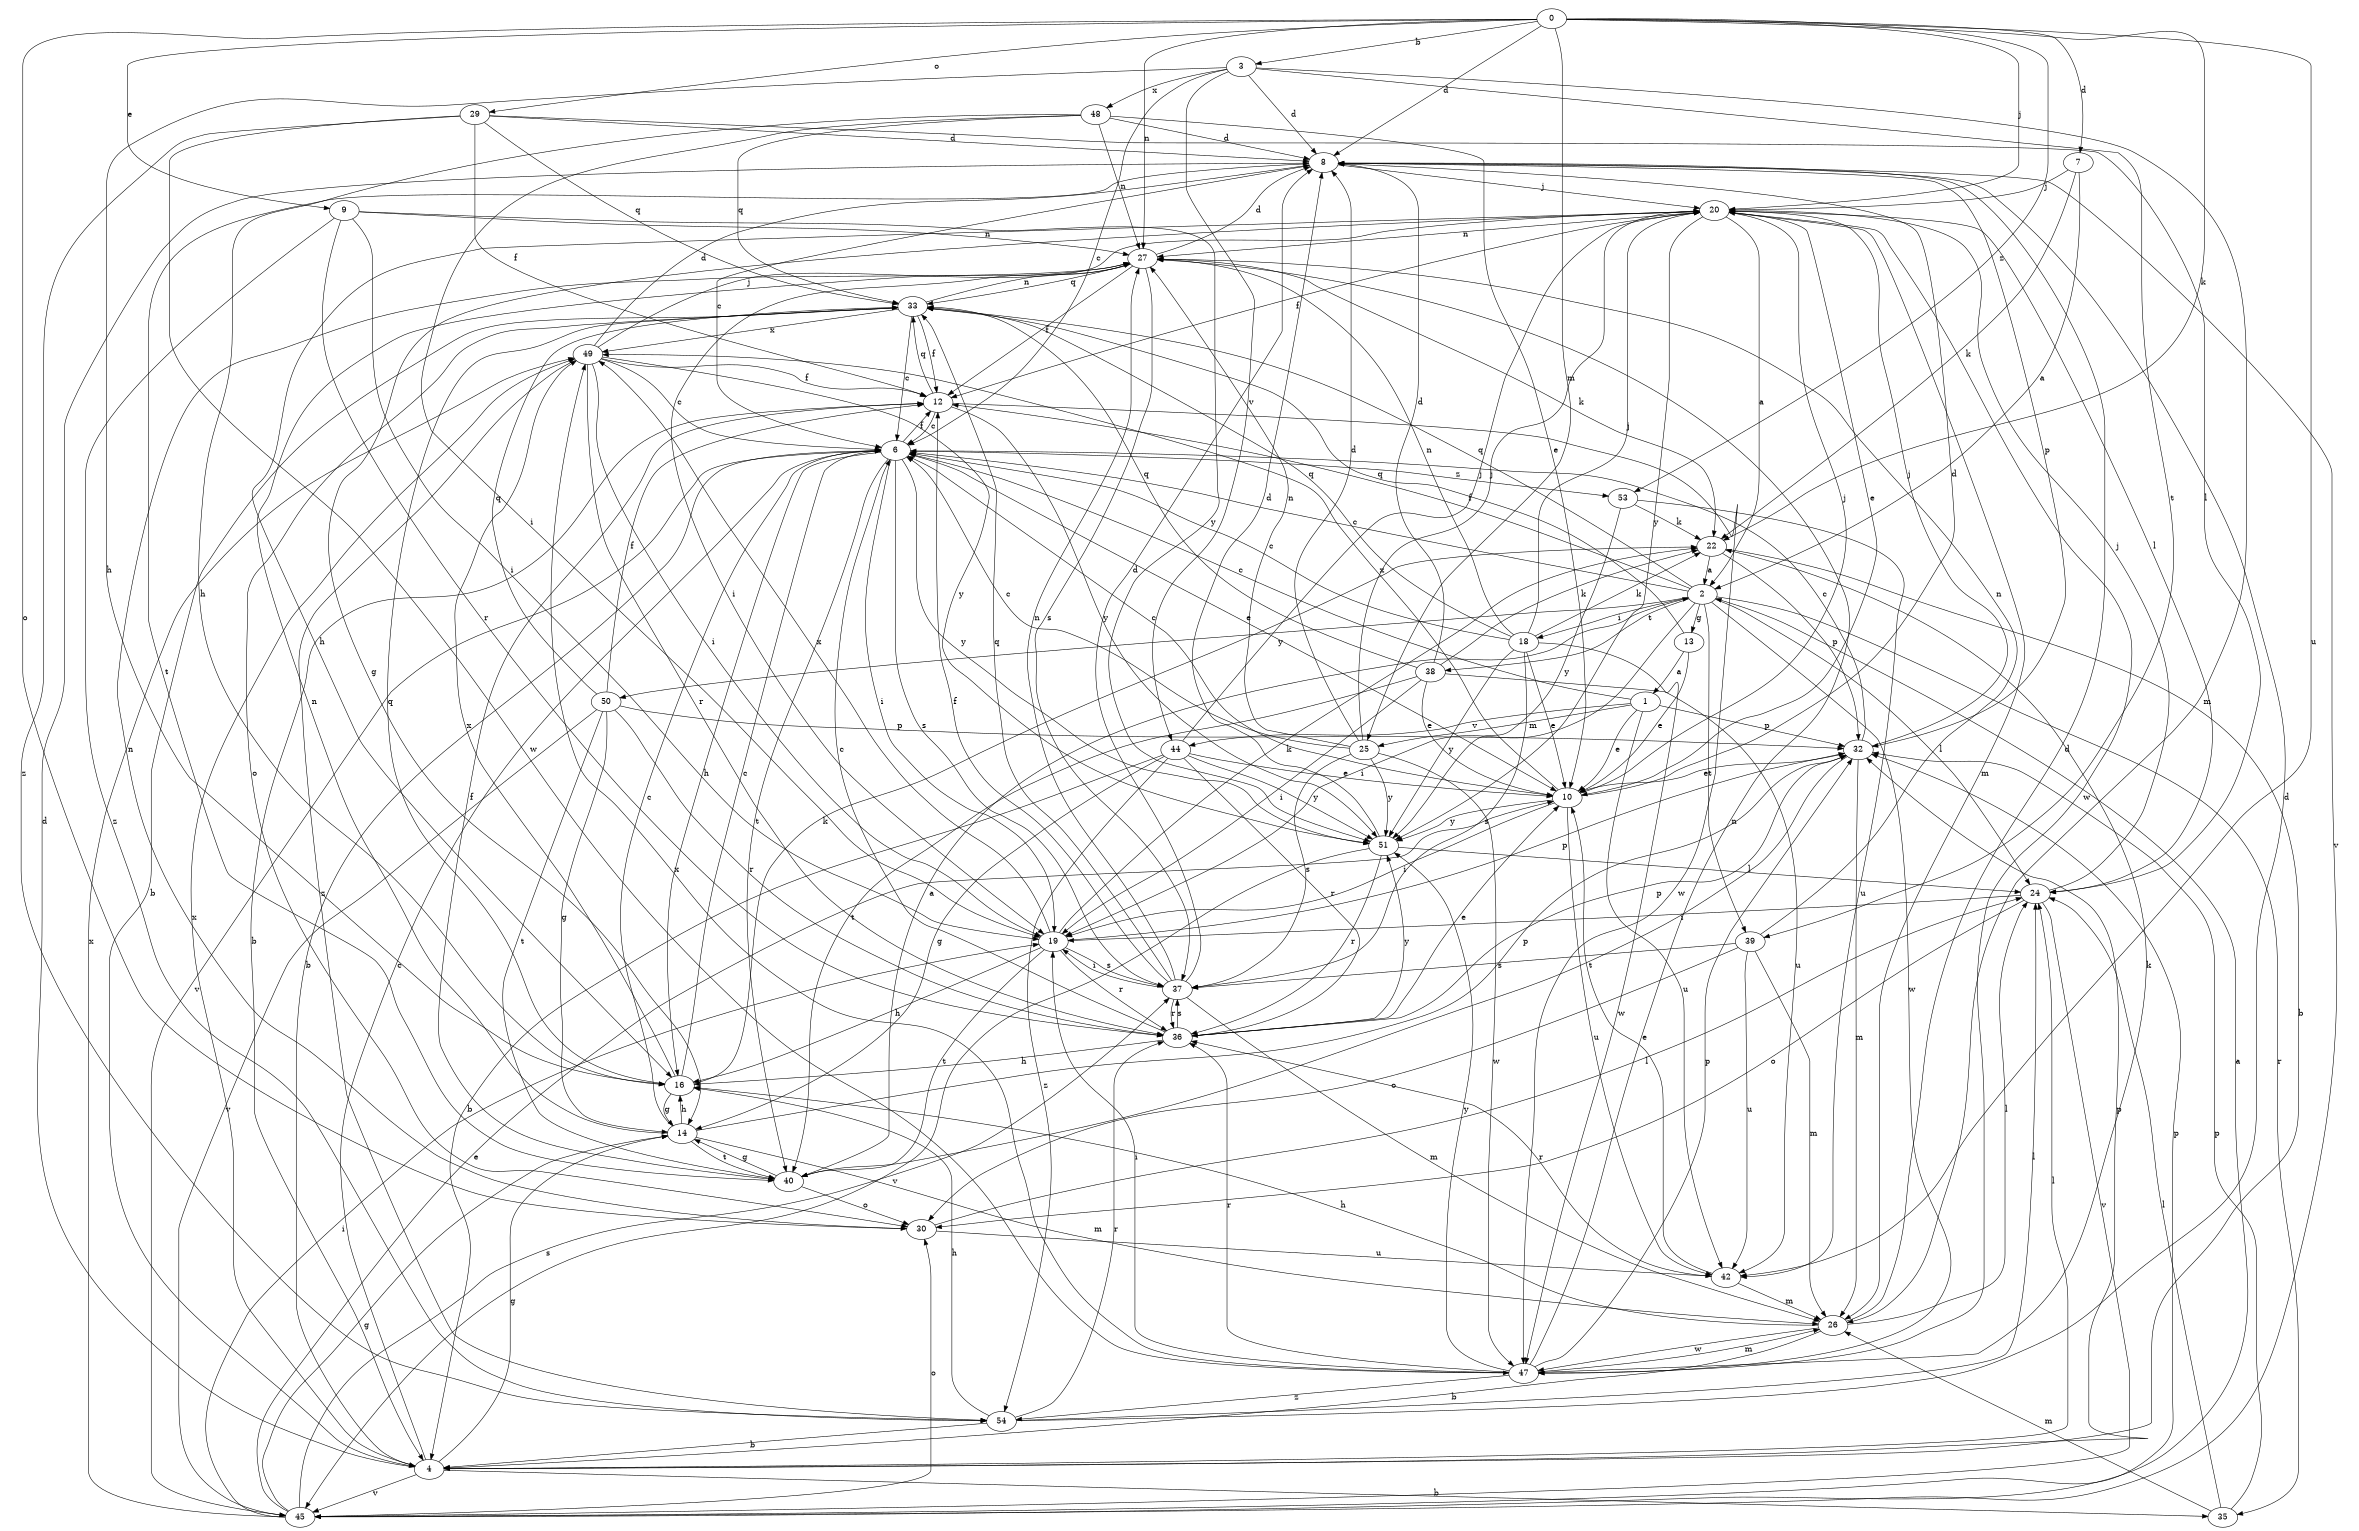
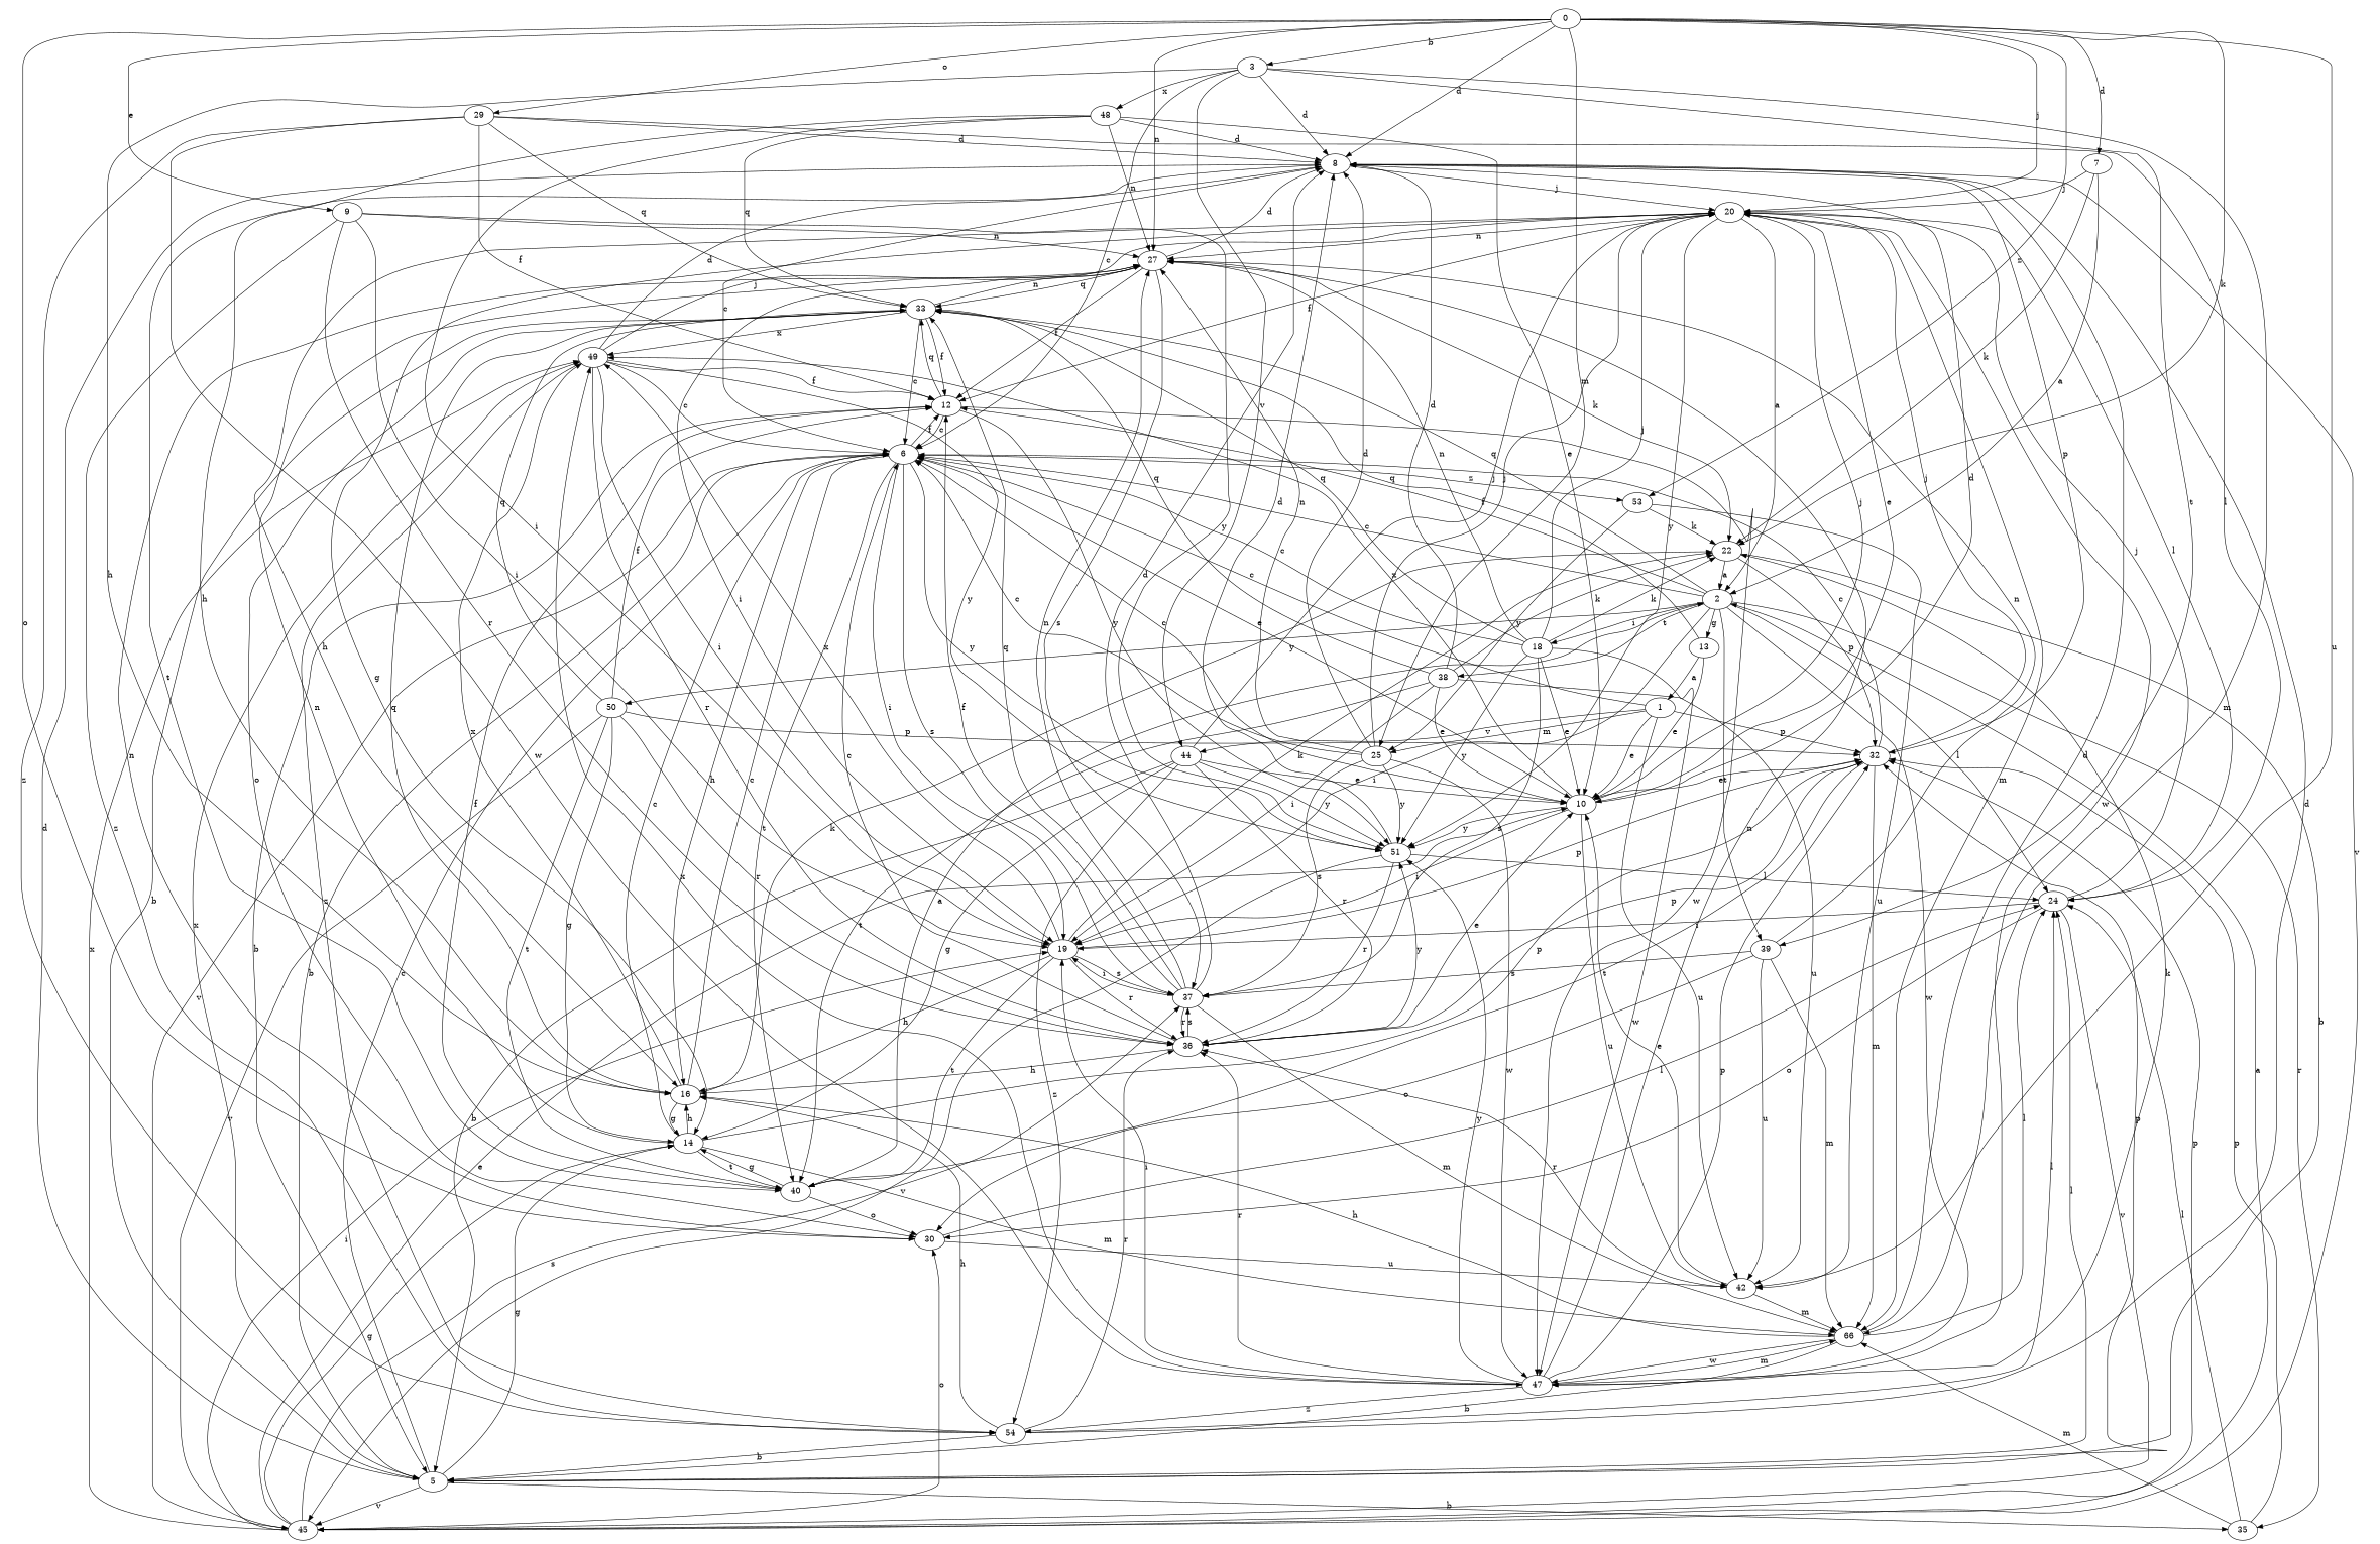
  strict digraph {
    0
    3
    7
    8
    9
    20
    22
    25
    27
    29
    30
    42
    53
    6
    44
    39
    16
-   26
+   26 [label=66]
    48
    2
    32
    45
    40
    19
    51
    36
    54
    10
    12
    24
    47
    14
-   5 [label=4]
+   5
    37
    33
    1
    49
    13
    18
    35
    38
    50
    0 -> 3 [label=b]
    0 -> 7 [label=d]
    0 -> 8 [label=d]
    0 -> 9 [label=e]
    0 -> 20 [label=j]
    0 -> 22 [label=k]
    0 -> 25 [label=m]
    0 -> 27 [label=n]
    0 -> 29 [label=o]
    0 -> 30 [label=o]
    0 -> 42 [label=u]
    0 -> 53 [label=z]
    3 -> 8 [label=d]
    3 -> 6 [label=c]
    3 -> 44 [label=v]
    3 -> 39 [label=t]
    3 -> 16 [label=h]
    3 -> 26 [label=m]
    3 -> 48 [label=x]
    7 -> 20 [label=j]
    7 -> 22 [label=k]
    7 -> 2 [label=a]
    8 -> 20 [label=j]
    8 -> 6 [label=c]
    8 -> 32 [label=p]
    8 -> 45 [label=v]
    8 -> 40 [label=t]
    9 -> 27 [label=n]
    9 -> 19 [label=i]
    9 -> 51 [label=y]
    9 -> 36 [label=r]
    9 -> 54 [label=z]
    20 -> 27 [label=n]
    20 -> 16 [label=h]
    20 -> 26 [label=m]
    20 -> 2 [label=a]
    20 -> 51 [label=y]
    20 -> 10 [label=e]
    20 -> 12 [label=f]
    20 -> 24 [label=l]
    20 -> 47 [label=w]
    20 -> 14 [label=g]
    22 -> 2 [label=a]
    22 -> 32 [label=p]
    22 -> 5 [label=b]
    25 -> 8 [label=d]
    25 -> 20 [label=j]
    25 -> 27 [label=n]
    25 -> 6 [label=c]
    25 -> 51 [label=y]
    25 -> 47 [label=w]
    25 -> 37 [label=s]
    27 -> 8 [label=d]
    27 -> 22 [label=k]
    27 -> 19 [label=i]
    27 -> 12 [label=f]
    27 -> 37 [label=s]
    27 -> 33 [label=q]
    29 -> 8 [label=d]
    29 -> 54 [label=z]
    29 -> 12 [label=f]
    29 -> 24 [label=l]
    29 -> 47 [label=w]
    29 -> 33 [label=q]
    30 -> 27 [label=n]
    30 -> 42 [label=u]
    30 -> 24 [label=l]
    42 -> 26 [label=m]
    42 -> 36 [label=r]
    42 -> 10 [label=e]
    53 -> 22 [label=k]
    53 -> 42 [label=u]
-   53 -> 51 [label=y]
+   53 -> 25 [label=y]
    6 -> 53 [label=z]
    6 -> 16 [label=h]
    6 -> 45 [label=v]
    6 -> 40 [label=t]
    6 -> 19 [label=i]
    6 -> 51 [label=y]
    6 -> 10 [label=e]
    6 -> 12 [label=f]
    6 -> 5 [label=b]
    6 -> 37 [label=s]
    44 -> 20 [label=j]
    44 -> 51 [label=y]
    44 -> 36 [label=r]
    44 -> 54 [label=z]
    44 -> 10 [label=e]
    44 -> 14 [label=g]
    44 -> 5 [label=b]
    39 -> 27 [label=n]
    39 -> 30 [label=o]
    39 -> 42 [label=u]
    39 -> 26 [label=m]
    39 -> 37 [label=s]
    16 -> 22 [label=k]
    16 -> 6 [label=c]
    16 -> 14 [label=g]
    16 -> 33 [label=q]
    16 -> 49 [label=x]
    26 -> 8 [label=d]
    26 -> 16 [label=h]
    26 -> 24 [label=l]
    26 -> 47 [label=w]
    26 -> 5 [label=b]
    48 -> 8 [label=d]
    48 -> 27 [label=n]
    48 -> 16 [label=h]
    48 -> 19 [label=i]
    48 -> 10 [label=e]
    48 -> 33 [label=q]
    2 -> 6 [label=c]
    2 -> 39 [label=t]
    2 -> 19 [label=i]
    2 -> 12 [label=f]
    2 -> 24 [label=l]
    2 -> 47 [label=w]
    2 -> 33 [label=q]
    2 -> 13 [label=g]
    2 -> 18 [label=i]
    2 -> 35 [label=r]
    2 -> 38 [label=t]
    2 -> 50 [label=y]
    32 -> 20 [label=j]
    32 -> 6 [label=c]
    32 -> 26 [label=m]
    32 -> 40 [label=t]
    32 -> 10 [label=e]
    45 -> 30 [label=o]
    45 -> 2 [label=a]
    45 -> 32 [label=p]
    45 -> 19 [label=i]
    45 -> 10 [label=e]
    45 -> 14 [label=g]
    45 -> 37 [label=s]
    45 -> 49 [label=x]
    40 -> 30 [label=o]
    40 -> 2 [label=a]
    40 -> 12 [label=f]
    40 -> 14 [label=g]
    19 -> 22 [label=k]
    19 -> 16 [label=h]
    19 -> 32 [label=p]
    19 -> 40 [label=t]
    19 -> 36 [label=r]
    19 -> 37 [label=s]
    19 -> 49 [label=x]
    51 -> 8 [label=d]
    51 -> 45 [label=v]
    51 -> 36 [label=r]
    51 -> 24 [label=l]
    36 -> 6 [label=c]
    36 -> 16 [label=h]
    36 -> 32 [label=p]
    36 -> 51 [label=y]
    36 -> 10 [label=e]
    36 -> 37 [label=s]
    54 -> 8 [label=d]
    54 -> 16 [label=h]
    54 -> 36 [label=r]
    54 -> 24 [label=l]
    54 -> 5 [label=b]
    10 -> 8 [label=d]
    10 -> 20 [label=j]
    10 -> 42 [label=u]
    10 -> 6 [label=c]
    10 -> 19 [label=i]
    10 -> 51 [label=y]
    10 -> 49 [label=x]
    12 -> 6 [label=c]
    12 -> 51 [label=y]
    12 -> 47 [label=w]
    12 -> 5 [label=b]
    12 -> 33 [label=q]
    24 -> 20 [label=j]
    24 -> 30 [label=o]
    24 -> 45 [label=v]
    24 -> 19 [label=i]
    47 -> 22 [label=k]
    47 -> 27 [label=n]
    47 -> 26 [label=m]
    47 -> 32 [label=p]
    47 -> 19 [label=i]
    47 -> 51 [label=y]
    47 -> 36 [label=r]
    47 -> 54 [label=z]
    47 -> 49 [label=x]
    14 -> 27 [label=n]
    14 -> 6 [label=c]
    14 -> 16 [label=h]
    14 -> 26 [label=m]
    14 -> 32 [label=p]
    14 -> 40 [label=t]
    5 -> 8 [label=d]
    5 -> 6 [label=c]
    5 -> 32 [label=p]
    5 -> 45 [label=v]
    5 -> 24 [label=l]
    5 -> 14 [label=g]
    5 -> 49 [label=x]
    5 -> 35 [label=b]
    37 -> 8 [label=d]
    37 -> 27 [label=n]
    37 -> 26 [label=m]
    37 -> 19 [label=i]
    37 -> 36 [label=r]
    37 -> 12 [label=f]
    37 -> 33 [label=q]
    33 -> 27 [label=n]
    33 -> 30 [label=o]
    33 -> 6 [label=c]
    33 -> 12 [label=f]
    33 -> 5 [label=b]
    33 -> 49 [label=x]
    1 -> 25 [label=m]
    1 -> 42 [label=u]
    1 -> 6 [label=c]
    1 -> 44 [label=v]
    1 -> 32 [label=p]
    1 -> 10 [label=e]
    49 -> 8 [label=d]
    49 -> 20 [label=j]
    49 -> 6 [label=c]
    49 -> 19 [label=i]
    49 -> 51 [label=y]
    49 -> 36 [label=r]
    49 -> 54 [label=z]
    49 -> 12 [label=f]
    13 -> 10 [label=e]
    13 -> 33 [label=q]
    13 -> 1 [label=a]
    18 -> 20 [label=j]
    18 -> 22 [label=k]
    18 -> 27 [label=n]
    18 -> 6 [label=c]
    18 -> 51 [label=y]
    18 -> 10 [label=e]
    18 -> 47 [label=w]
    18 -> 37 [label=s]
    18 -> 33 [label=q]
    35 -> 26 [label=m]
    35 -> 32 [label=p]
    35 -> 24 [label=l]
    38 -> 8 [label=d]
    38 -> 22 [label=k]
    38 -> 42 [label=u]
    38 -> 40 [label=t]
    38 -> 19 [label=i]
    38 -> 10 [label=e]
    38 -> 33 [label=q]
    50 -> 32 [label=p]
    50 -> 45 [label=v]
    50 -> 40 [label=t]
    50 -> 36 [label=r]
    50 -> 12 [label=f]
    50 -> 14 [label=g]
    50 -> 33 [label=q]
  }
